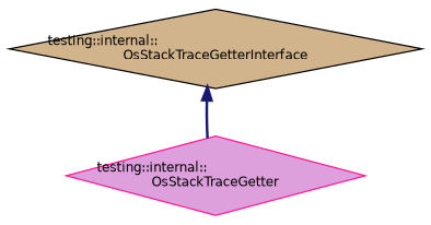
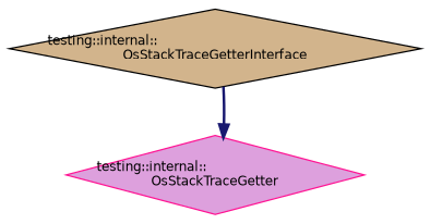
  digraph {
    node [fontname=Helvetica fontsize=10 shape=diamond style=filled]
    n1 [color=black fillcolor=tan fontcolor=black height=0.2 label="testing::internal::\lOsStackTraceGetterInterface" width=0.4]
    n2 [color=deeppink fillcolor=plum height=0.2 label="testing::internal::\lOsStackTraceGetter" width=0.4]
-   n1 -> n2 [color=midnightblue dir=back fontname=Helvetica fontsize=10 labelfontname=Helvetica labelfontsize=10 style=bold]
+   n2 -> n1 [color=midnightblue dir=back fontname=Helvetica fontsize=10 labelfontname=Helvetica labelfontsize=10 style=bold]
  }
